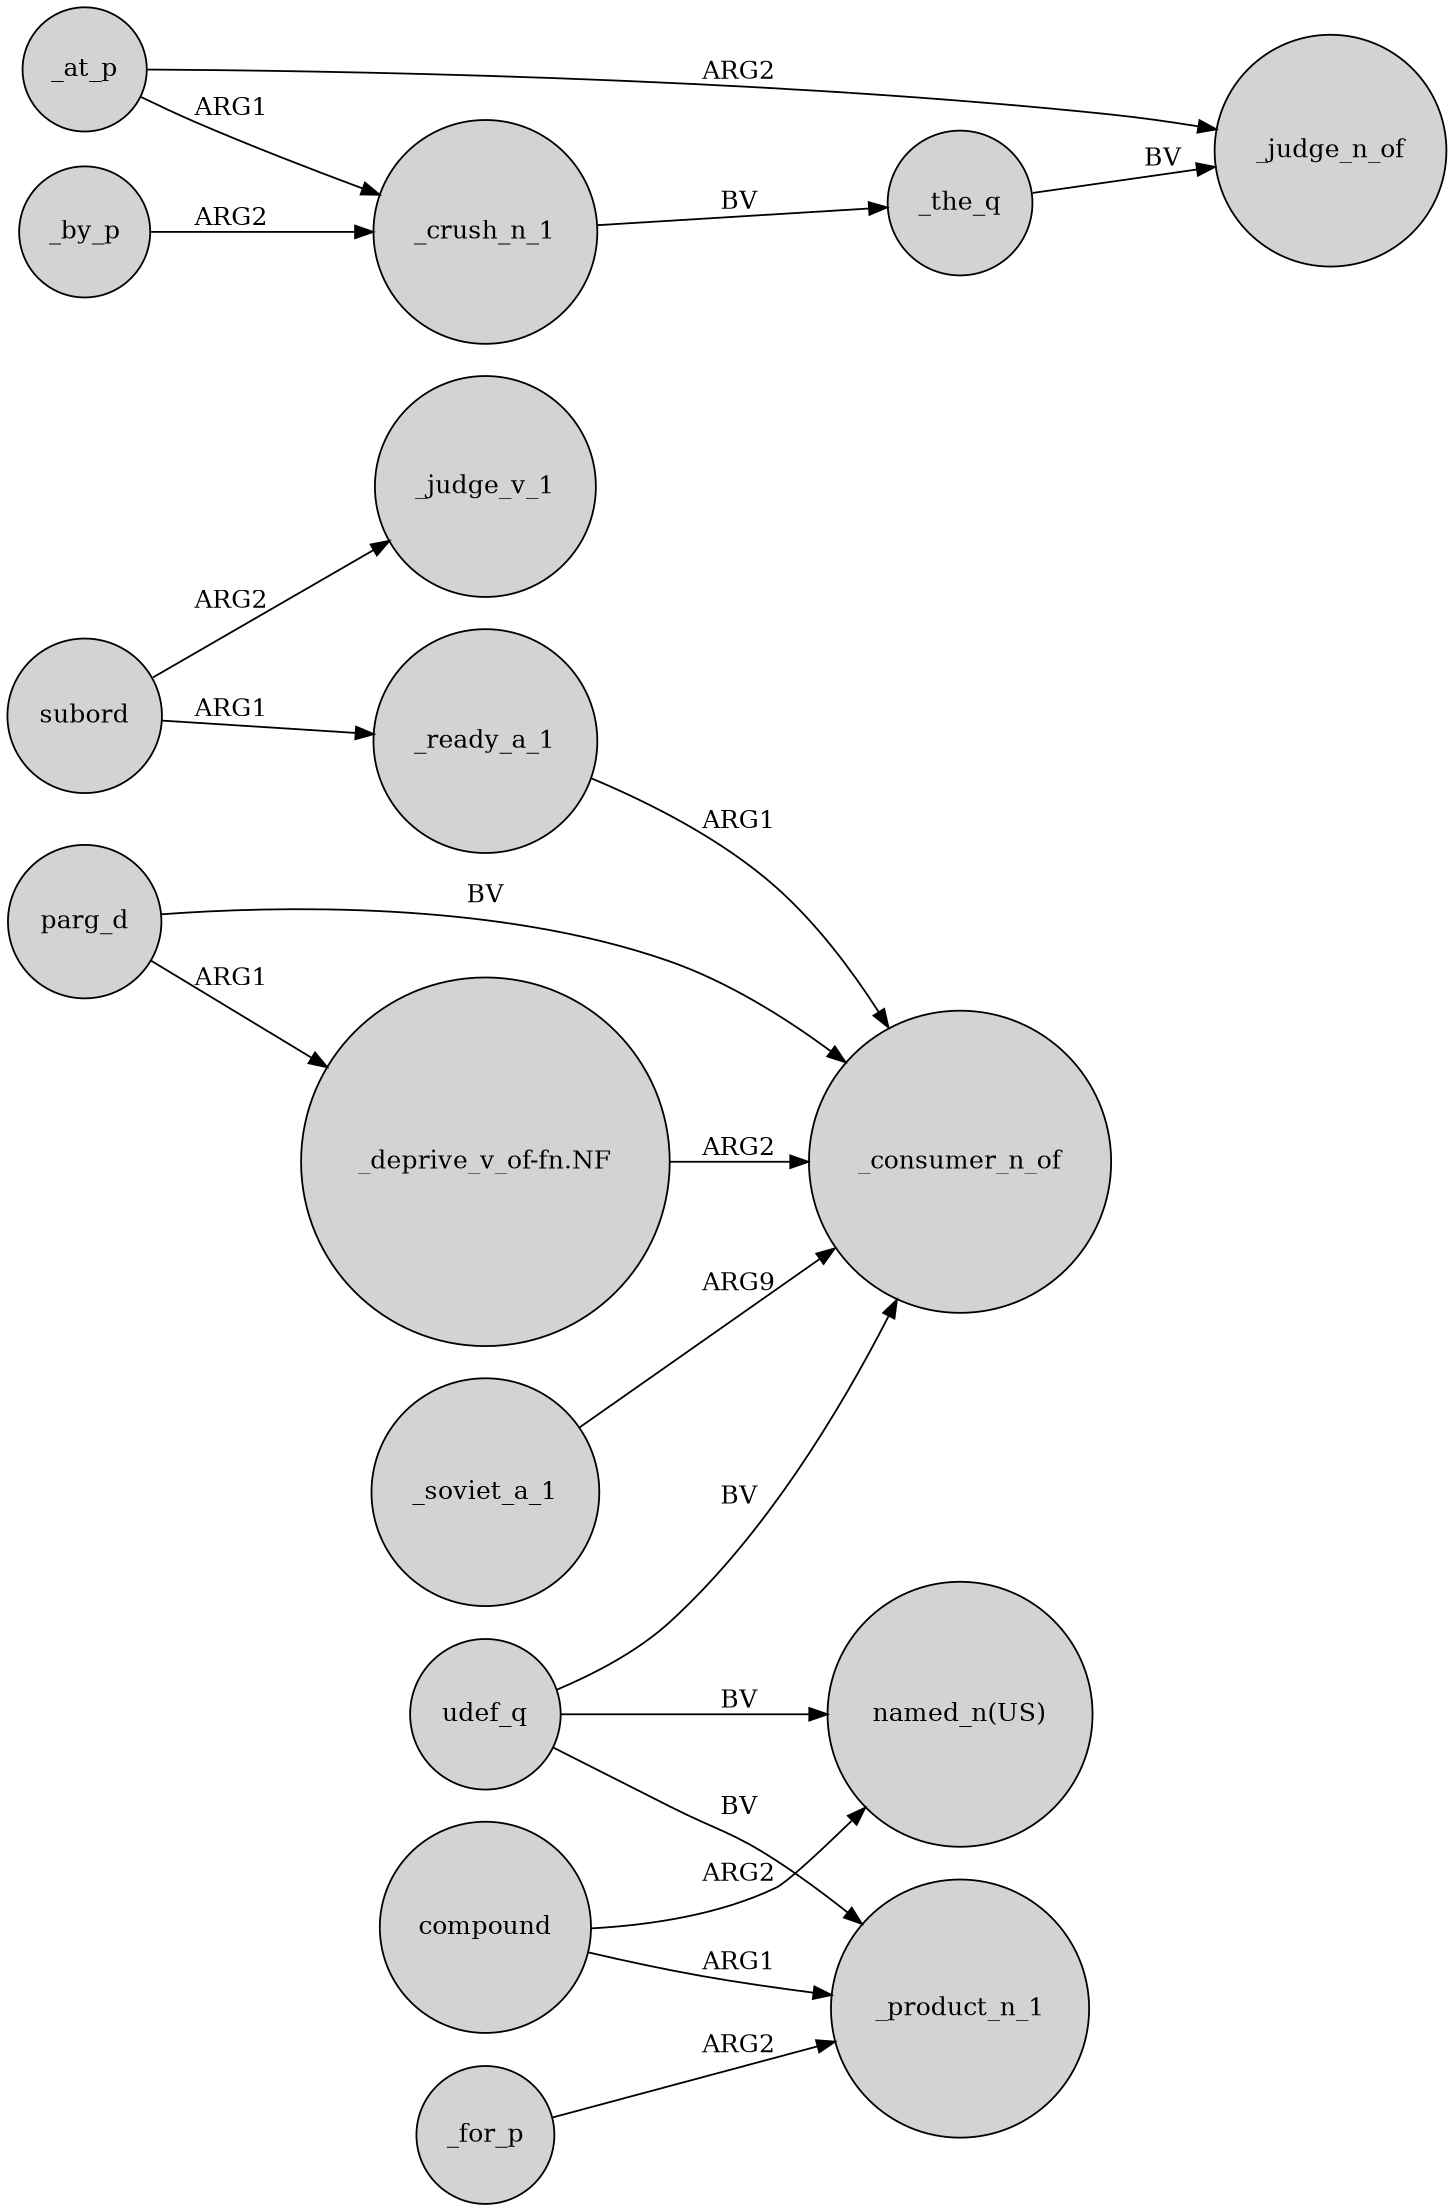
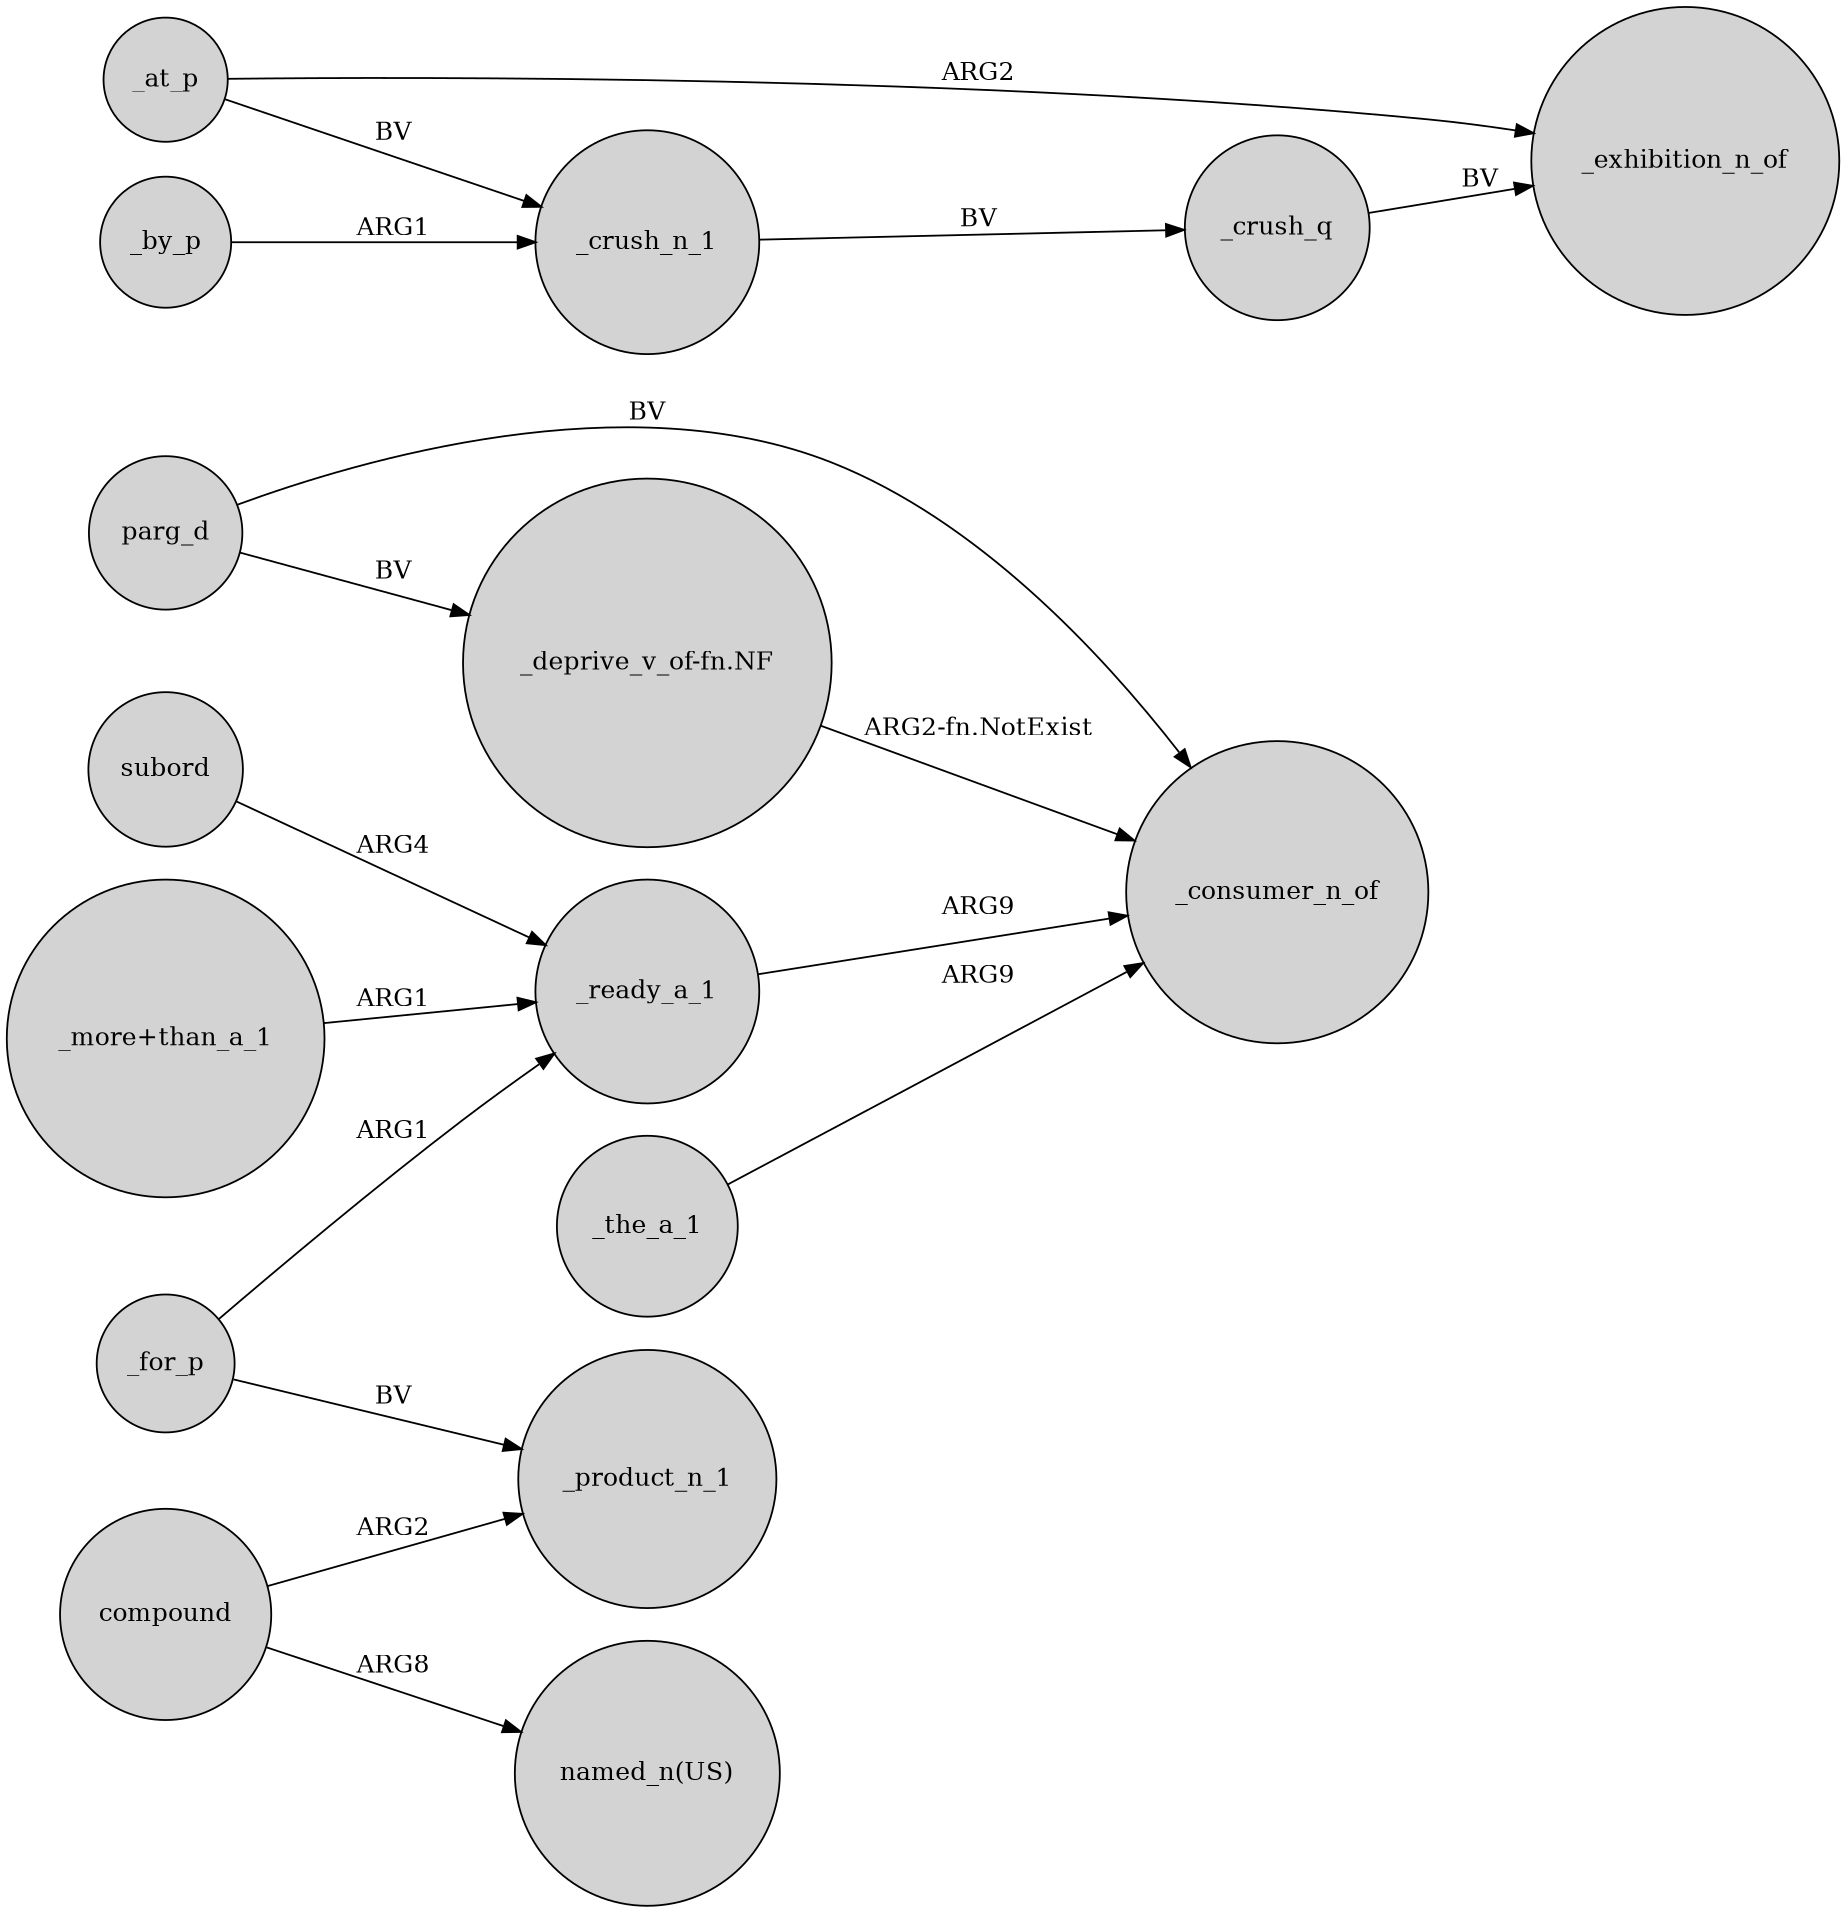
  digraph {
    rankdir=LR
    node [shape=circle style=filled]
    subord
-   _judge_v_1
    _ready_a_1
    _consumer_n_of
    compound
    _product_n_1
    "named_n(US)"
-   udef_q
    _at_p
    _crush_n_1
-   _exhibition_n_of [label=_judge_n_of]
-   _the_q
+   _exhibition_n_of
+   _the_q [label=_crush_q]
    parg_d
    "_deprive_v_of-fn.NF"
    _for_p
    _by_p
-   _soviet_a_1
-   subord -> _judge_v_1 [label=ARG2]
-   subord -> _ready_a_1 [label=ARG1]
-   _ready_a_1 -> _consumer_n_of [label=ARG1]
-   compound -> _product_n_1 [label=ARG1]
-   compound -> "named_n(US)" [label=ARG2]
-   udef_q -> _consumer_n_of [label=BV]
-   udef_q -> _product_n_1 [label=BV]
-   udef_q -> "named_n(US)" [label=BV]
-   _at_p -> _crush_n_1 [label=ARG1]
+   "_more+than_a_1"
+   _soviet_a_1 [label=_the_a_1]
+   subord -> _ready_a_1 [label=ARG4]
+   _ready_a_1 -> _consumer_n_of [label=ARG9]
+   compound -> _product_n_1 [label=ARG2]
+   compound -> "named_n(US)" [label=ARG8]
+   _at_p -> _crush_n_1 [label=BV]
    _at_p -> _exhibition_n_of [label=ARG2]
    _crush_n_1 -> _the_q [label=BV]
    _the_q -> _exhibition_n_of [label=BV]
    parg_d -> _consumer_n_of [label=BV]
-   parg_d -> "_deprive_v_of-fn.NF" [label=ARG1]
-   "_deprive_v_of-fn.NF" -> _consumer_n_of [label=ARG2]
-   _for_p -> _product_n_1 [label=ARG2]
-   _by_p -> _crush_n_1 [label=ARG2]
+   parg_d -> "_deprive_v_of-fn.NF" [label=BV]
+   "_deprive_v_of-fn.NF" -> _consumer_n_of [label="ARG2-fn.NotExist"]
+   _for_p -> _ready_a_1 [label=ARG1]
+   _for_p -> _product_n_1 [label=BV]
+   _by_p -> _crush_n_1 [label=ARG1]
+   "_more+than_a_1" -> _ready_a_1 [label=ARG1]
    _soviet_a_1 -> _consumer_n_of [label=ARG9]
  }
